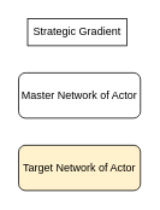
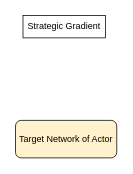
  <mxCell id="0" />
  <mxCell id="1" parent="0" />
  <mxCell id="2" value="Strategic Gradient" style="rounded=0;whiteSpace=wrap;html=1;" vertex="1" parent="1"><mxGeometry x="30" y="20" width="110" height="30" as="geometry" /></mxCell>
- <mxCell id="3" value="Master Network of Actor" style="rounded=1;whiteSpace=wrap;html=1;" vertex="1" parent="1"><mxGeometry x="20" y="80" width="135" height="50" as="geometry" /></mxCell>
  <mxCell id="4" value="Target Network of Actor" style="rounded=1;whiteSpace=wrap;html=1;fillColor=#fff2cc;" vertex="1" parent="1"><mxGeometry x="20" y="160" width="135" height="50" as="geometry" /></mxCell>
